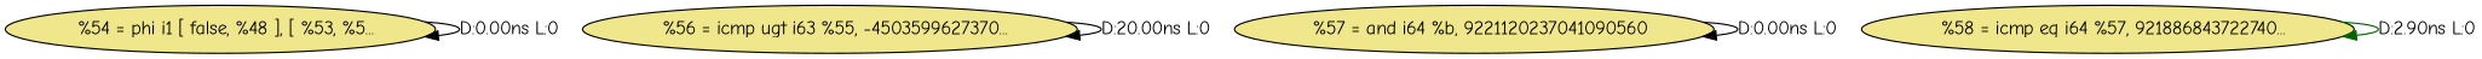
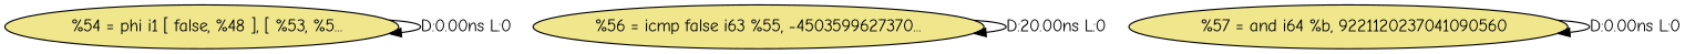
  digraph {
    fontname="Comic Neue"
    node [fillcolor=khaki fontname="Comic Neue" style=filled]
    edge [color=black fontname="Comic Neue"]
    n1 [label="  %54 = phi i1 [ false, %48 ], [ %53, %5..."]
-   n2 [label="  %56 = icmp ugt i63 %55, -4503599627370..."]
+   n2 [label="%56 = icmp false i63 %55, -4503599627370..."]
    n3 [label="  %57 = and i64 %b, 9221120237041090560"]
-   n4 [label="  %58 = icmp eq i64 %57, 921886843722740..."]
    n1 -> n1 [label="D:0.00ns L:0"]
    n2 -> n2 [label="D:20.00ns L:0"]
    n3 -> n3 [label="D:0.00ns L:0"]
-   n4 -> n4 [color=darkgreen label="D:2.90ns L:0"]
  }
